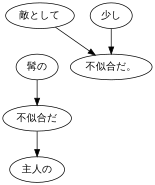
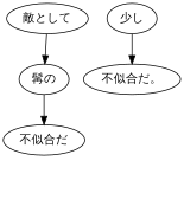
  digraph {
    n1 [label="髯の"]
    n2 [label="不似合だ"]
-   n3 [label="主人の"]
    n4 [label="敵として"]
    n5 [label="不似合だ。"]
    n6 [label="少し"]
    n1 -> n2
-   n2 -> n3
-   n4 -> n5
+   n4 -> n1
    n6 -> n5
  }
